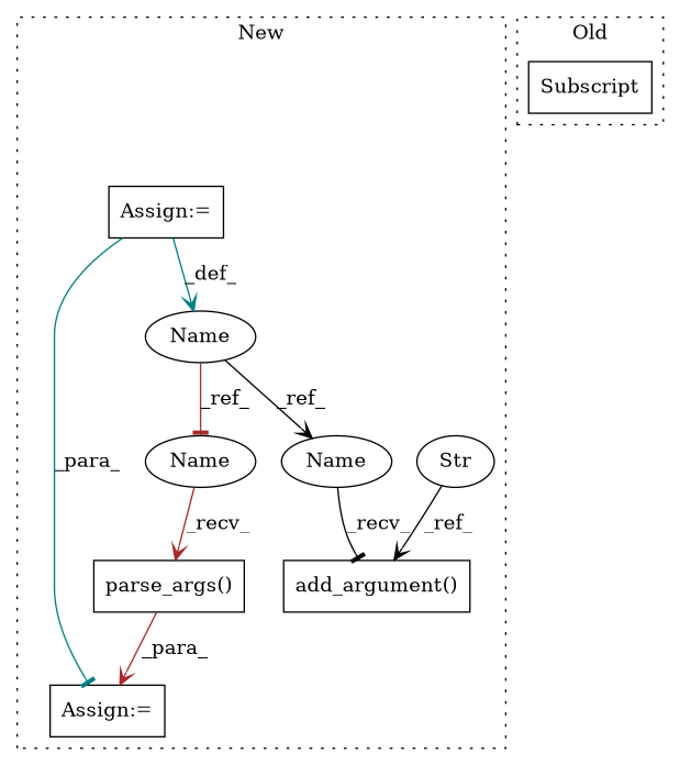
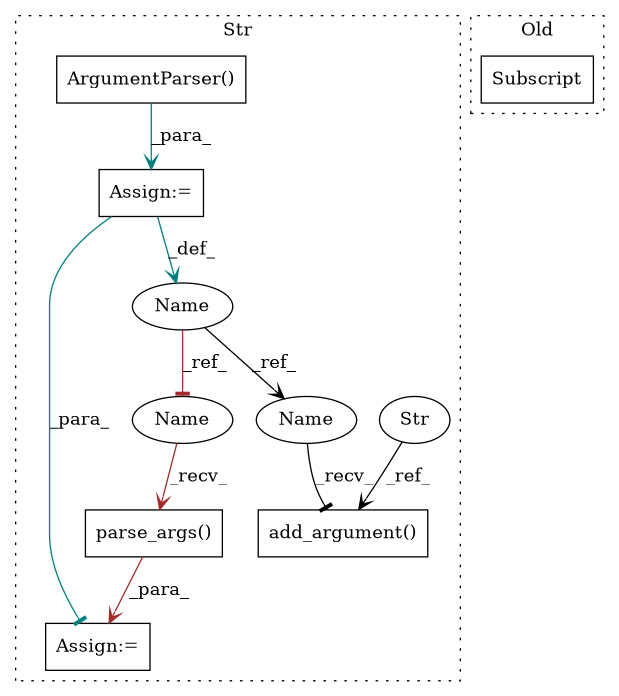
  digraph {
    node [a=75 l=6 s=470 shape=box]
    edge [arrowhead=vee color=brown]
    n1 [l=19 label="parse_args()"]
    n2 [a=68 l=3 label="Assign:=" s=467]
    n3 [a=87 label=Name s=289 shape=ellipse]
    n4 [l="20,34" label="add_argument()" s="397,424"]
    n5 [a=66 l=7 label=Str s=417 shape=ellipse]
    n6 [a=68 l=3 label="Assign:=" s=295]
+   n7 [l=94 label="ArgumentParser()" s=298]
    n8 [a=87 label=Name shape=ellipse]
    n9 [a=87 label=Name s=397 shape=ellipse]
    n10 [a=63 l="14,0" label=Subscript s="1475,0"]
    subgraph cluster_1 {
-     label=New
+     label=Str
      style=dotted
      n1
      n2
      n3
      n4
      n5
      n6
+     n7
      n8
      n9
    }
    subgraph cluster_2 {
      label=Old
      style=dotted
      n10
    }
    n1 -> n2 [label=_para_]
    n3 -> n8 [arrowhead=tee label=_ref_]
    n3 -> n9 [color=black label=_ref_]
    n5 -> n4 [color=black label=_ref_]
    n6 -> n2 [arrowhead=tee color=teal label=_para_]
    n6 -> n3 [color=teal label=_def_]
+   n7 -> n6 [color=teal label=_para_]
    n8 -> n1 [label=_recv_]
    n9 -> n4 [arrowhead=tee color=black label=_recv_]
  }
